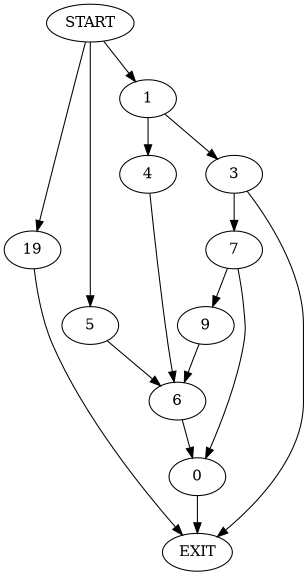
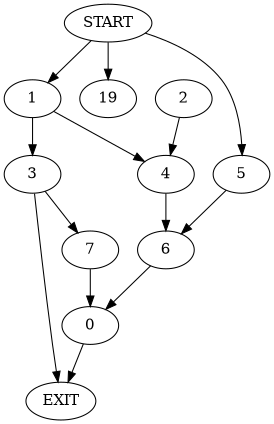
  digraph {
    n1 [label=START]
    1
    n3 [label=19]
    5
    3
    4
    n7 [label=EXIT]
+   2
    7
    6
    n11 [label=0]
-   9
    n1 -> 1
    n1 -> n3
    n1 -> 5
    1 -> 3
    1 -> 4
-   n3 -> n7
    5 -> 6
    3 -> n7
    3 -> 7
    4 -> 6
+   2 -> 4
    7 -> n11
-   7 -> 9
    6 -> n11
    n11 -> n7
-   9 -> 6
  }
